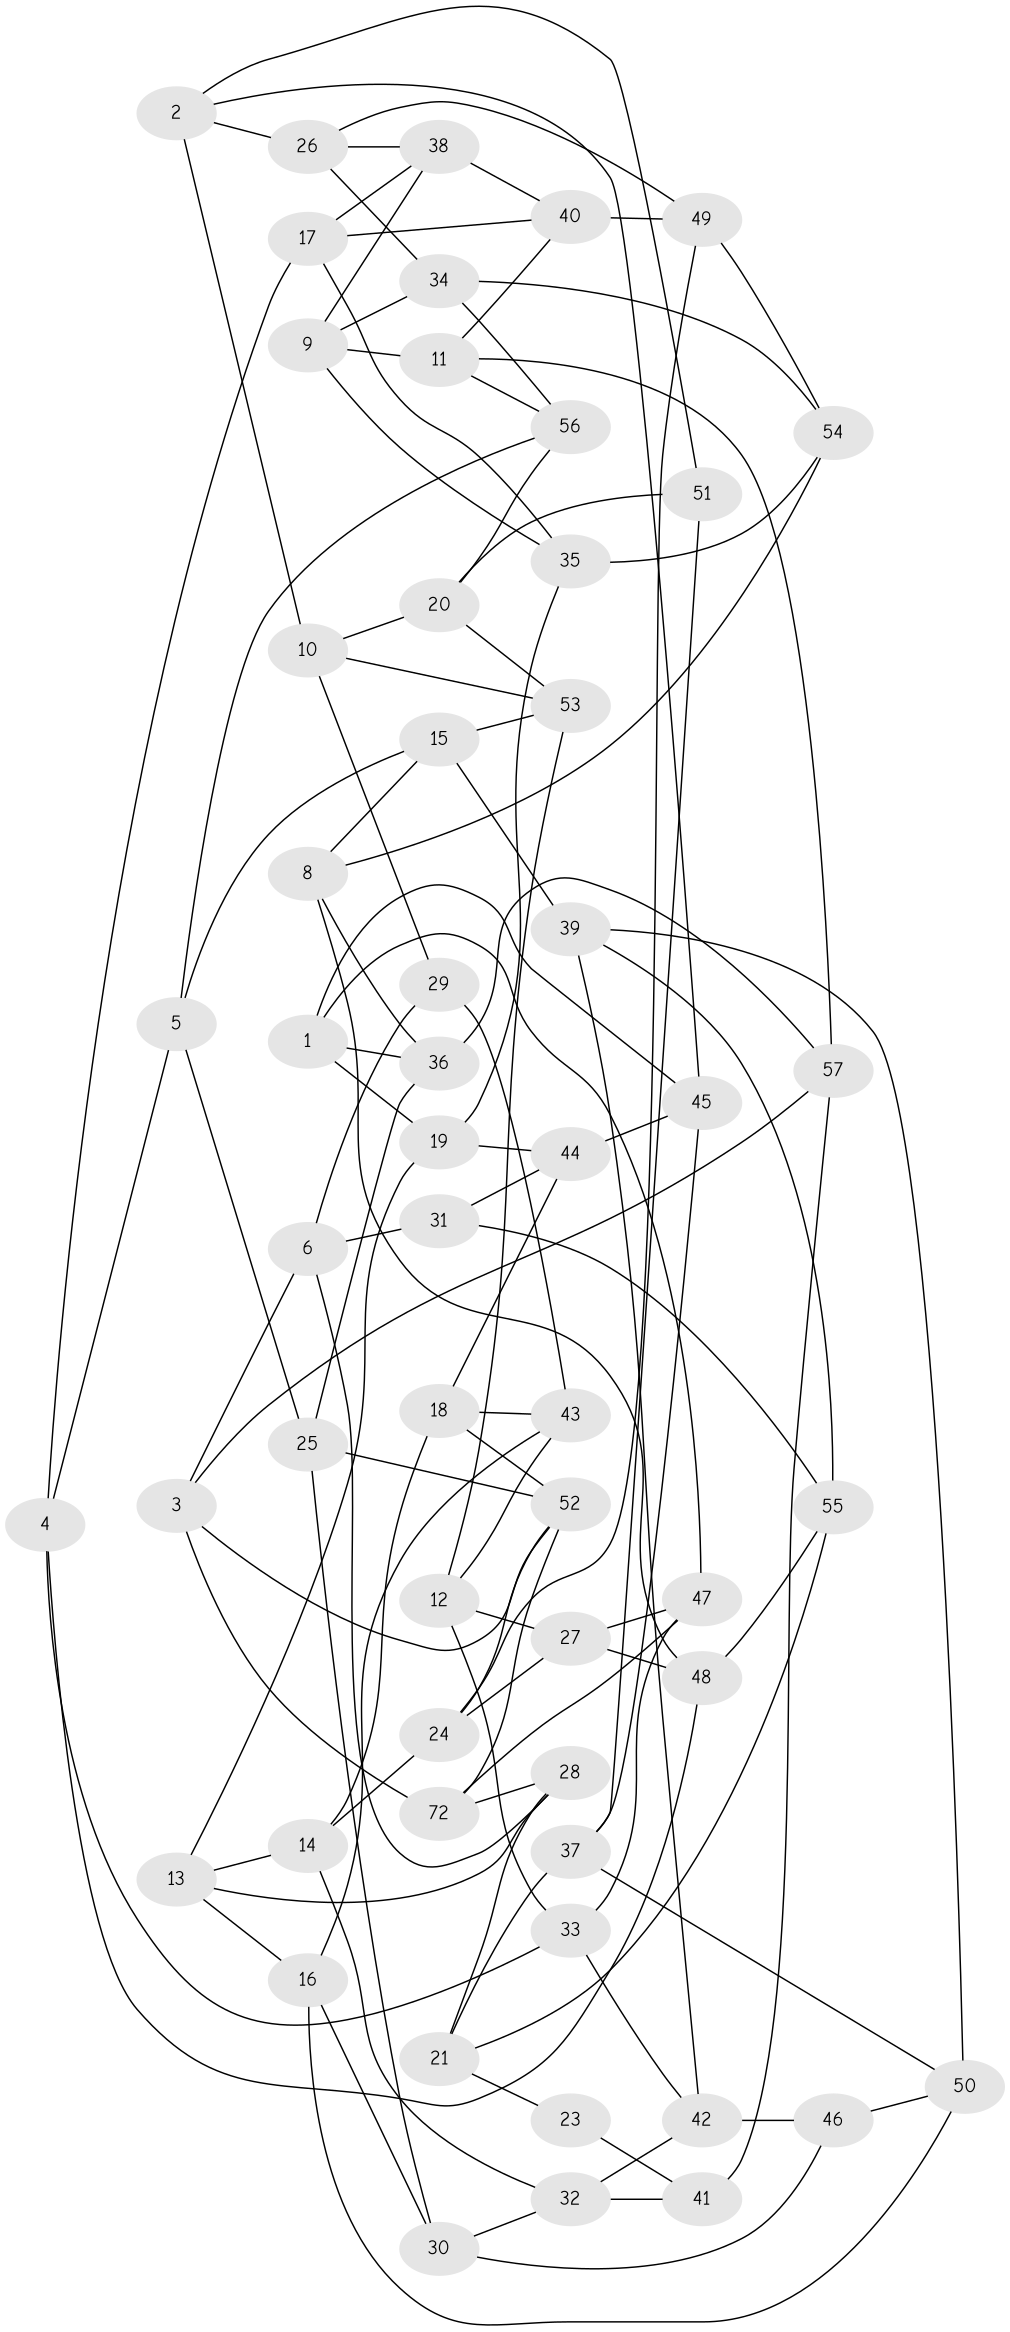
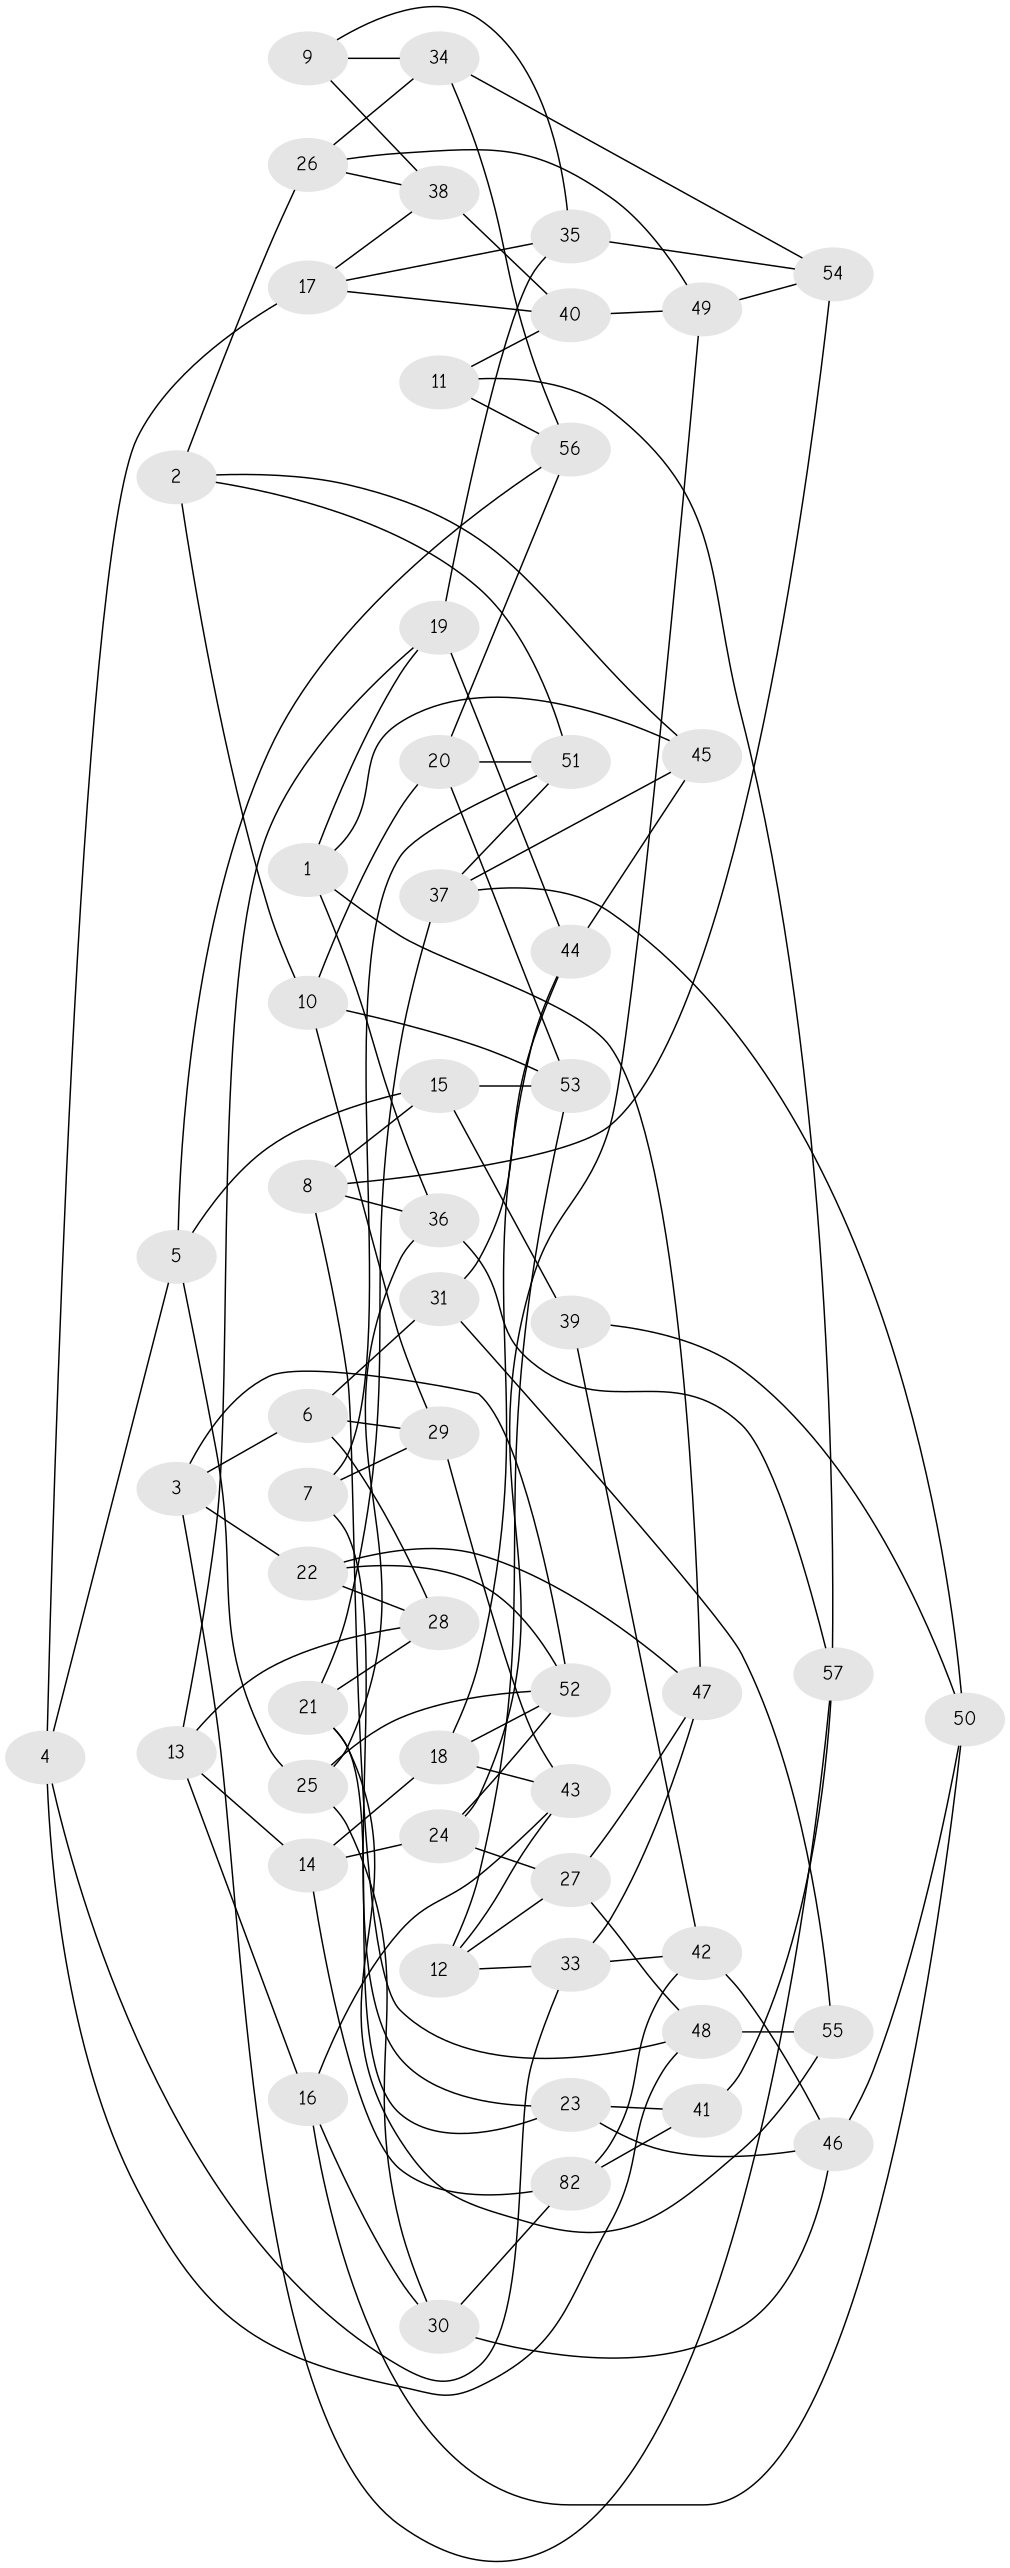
  graph {
    fontname="Comic Neue"
    rankdir=LR
    node [color=gray90 fontname="Comic Neue" style=filled]
    edge [fontname="Comic Neue"]
    1
    19
    36
    45
    47
    35
    44
    57
    2
    10
    26
    51
    29
    20
    53
    34
    38
    49
    3
    6
-   22 [label=72]
+   22
    52
    28
    31
    4
    5
    17
    33
    48
    15
    25
    56
    40
    42
    55
    39
    30
    43
+   7
    23
    41
    46
    8
    54
    9
    11
    12
    27
    13
    14
    16
    18
    24
-   32
+   32 [label=82]
    50
    21
    37
    1 -- 19
    1 -- 36
    1 -- 45
    1 -- 47
    19 -- 35
    19 -- 44
    36 -- 57
    35 -- 54
    44 -- 45
    2 -- 45
    2 -- 10
    2 -- 26
    2 -- 51
    10 -- 29
    10 -- 20
    10 -- 53
    26 -- 34
    26 -- 38
    26 -- 49
    29 -- 43
    20 -- 51
    20 -- 53
    20 -- 56
    34 -- 56
    34 -- 54
    38 -- 40
    49 -- 54
    3 -- 57
    3 -- 6
    3 -- 22
    3 -- 52
    6 -- 29
    6 -- 28
    6 -- 31
    22 -- 47
    22 -- 52
    22 -- 28
    31 -- 44
    31 -- 55
    4 -- 5
    4 -- 17
    4 -- 33
    4 -- 48
    5 -- 15
    5 -- 25
    5 -- 56
    17 -- 35
    17 -- 38
    17 -- 40
    33 -- 47
    33 -- 42
    48 -- 55
    15 -- 53
    15 -- 39
    25 -- 36
    25 -- 52
    25 -- 30
    40 -- 49
    42 -- 46
    39 -- 42
-   39 -- 55
    39 -- 50
    30 -- 46
    30 -- 32
+   7 -- 51
+   7 -- 29
+   7 -- 23
    23 -- 41
+   23 -- 46
    41 -- 57
    46 -- 50
    8 -- 36
    8 -- 48
    8 -- 15
    8 -- 54
    9 -- 35
    9 -- 34
    9 -- 38
-   9 -- 11
    11 -- 57
    11 -- 56
    11 -- 40
    12 -- 53
    12 -- 33
    12 -- 43
    12 -- 27
    27 -- 47
    27 -- 48
    13 -- 19
    13 -- 28
    13 -- 14
    13 -- 16
    14 -- 18
    14 -- 24
    14 -- 32
    16 -- 30
    16 -- 43
    16 -- 50
    18 -- 44
    18 -- 52
    18 -- 43
    24 -- 49
    24 -- 52
    24 -- 27
    32 -- 42
    32 -- 41
    21 -- 28
    21 -- 55
    21 -- 23
    21 -- 37
    37 -- 45
    37 -- 51
    37 -- 50
  }
